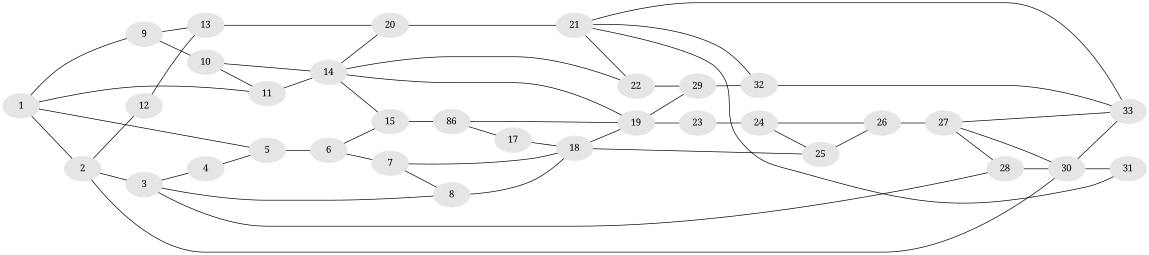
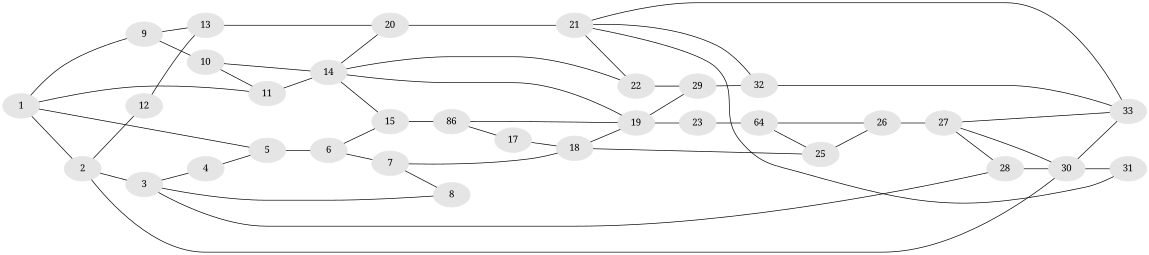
  graph {
    fontname="Noto Serif"
    rankdir=LR
    node [color=gray90 fontname="Noto Serif" style=filled]
    edge [fontname="Noto Serif" weight=1.0]
    1
    2
    5
    9
    11
    3
    12
    30
    6
    10
    13
    14
    4
    8
    28
    31
    33
    18
    7
    15
    n21 [label=86]
    19
    25
    20
    22
    21
    23
    29
    17
    26
-   24
+   24 [label=64]
    32
    27
    1 -- 2
    1 -- 5
    1 -- 9
    1 -- 11
    2 -- 3
    2 -- 12
    2 -- 30
    5 -- 6
    9 -- 10
    9 -- 13 [weight=2.0]
    11 -- 14
    3 -- 4
    3 -- 8
    3 -- 28
    12 -- 13 [weight=2.0]
    30 -- 31 [weight=2.0]
    30 -- 33
    6 -- 7
    6 -- 15
    10 -- 11
    10 -- 14
    13 -- 20 [weight=2.0]
    14 -- 15
    14 -- 19
    14 -- 20
    14 -- 22
    4 -- 5
-   8 -- 18
    28 -- 30 [weight=2.0]
    18 -- 19
    18 -- 25
    7 -- 8
    7 -- 18
    15 -- n21
    n21 -- 19
    n21 -- 17
    19 -- 23 [weight=2.0]
    19 -- 29
    25 -- 26
    20 -- 21 [weight=2.0]
    22 -- 29
    21 -- 31
    21 -- 33
    21 -- 22
    21 -- 32
    23 -- 24 [weight=2.0]
    29 -- 32
    17 -- 18 [weight=2.0]
    26 -- 27 [weight=2.0]
    24 -- 25
    24 -- 26 [weight=3.0]
    32 -- 33
    27 -- 30
    27 -- 28
    27 -- 33 [weight=2.0]
  }
